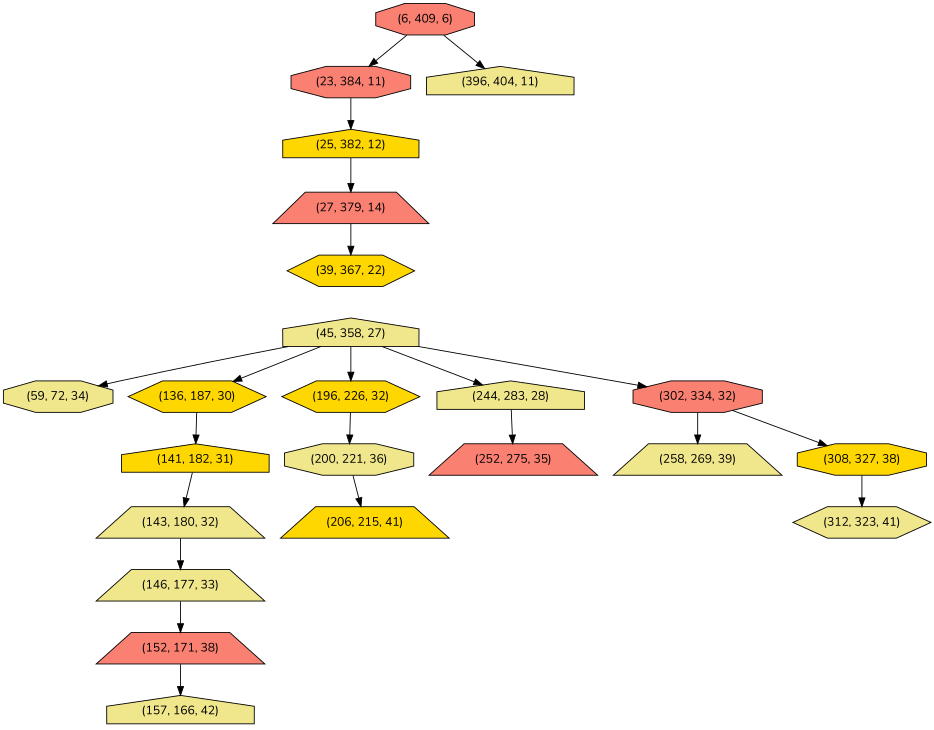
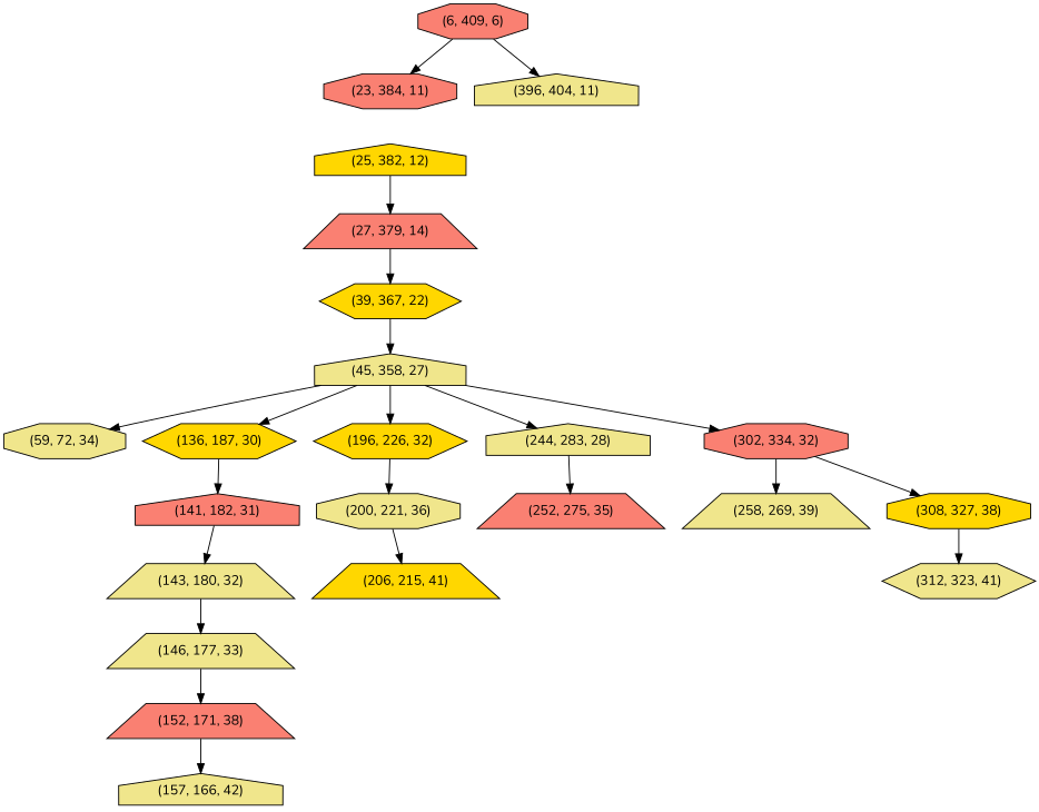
  digraph {
    fontname=Nunito
    node [fillcolor=khaki fontname=Nunito shape=trapezium style=filled]
    edge [fontname=Nunito]
    "(6, 409, 6)" [fillcolor=salmon shape=octagon]
    "(23, 384, 11)" [fillcolor=salmon shape=octagon]
    "(396, 404, 11)" [shape=house]
    "(25, 382, 12)" [fillcolor=gold shape=house]
    "(27, 379, 14)" [fillcolor=salmon]
    "(39, 367, 22)" [fillcolor=gold shape=hexagon]
    "(45, 358, 27)" [shape=house]
    "(59, 72, 34)" [shape=octagon]
    "(136, 187, 30)" [fillcolor=gold shape=hexagon]
    "(196, 226, 32)" [fillcolor=gold shape=hexagon]
    "(244, 283, 28)" [shape=house]
    "(302, 334, 32)" [fillcolor=salmon shape=octagon]
-   "(141, 182, 31)" [fillcolor=gold shape=house]
+   "(141, 182, 31)" [fillcolor=salmon shape=house]
    "(200, 221, 36)" [shape=octagon]
    "(252, 275, 35)" [fillcolor=salmon]
    "(258, 269, 39)"
    "(308, 327, 38)" [fillcolor=gold shape=octagon]
    "(143, 180, 32)"
    "(146, 177, 33)"
    "(152, 171, 38)" [fillcolor=salmon]
    "(157, 166, 42)" [shape=house]
    "(206, 215, 41)" [fillcolor=gold]
    "(312, 323, 41)" [shape=hexagon]
    "(6, 409, 6)" -> "(23, 384, 11)"
    "(6, 409, 6)" -> "(396, 404, 11)"
-   "(23, 384, 11)" -> "(25, 382, 12)"
    "(25, 382, 12)" -> "(27, 379, 14)"
    "(27, 379, 14)" -> "(39, 367, 22)"
+   "(39, 367, 22)" -> "(45, 358, 27)"
    "(45, 358, 27)" -> "(59, 72, 34)"
    "(45, 358, 27)" -> "(136, 187, 30)"
    "(45, 358, 27)" -> "(196, 226, 32)"
    "(45, 358, 27)" -> "(244, 283, 28)"
    "(45, 358, 27)" -> "(302, 334, 32)"
    "(136, 187, 30)" -> "(141, 182, 31)"
    "(196, 226, 32)" -> "(200, 221, 36)"
    "(244, 283, 28)" -> "(252, 275, 35)"
    "(302, 334, 32)" -> "(258, 269, 39)"
    "(302, 334, 32)" -> "(308, 327, 38)"
    "(141, 182, 31)" -> "(143, 180, 32)"
    "(200, 221, 36)" -> "(206, 215, 41)"
    "(308, 327, 38)" -> "(312, 323, 41)"
    "(143, 180, 32)" -> "(146, 177, 33)"
    "(146, 177, 33)" -> "(152, 171, 38)"
    "(152, 171, 38)" -> "(157, 166, 42)"
  }
